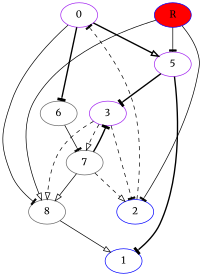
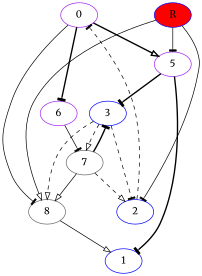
  digraph {
    fontname=Merriweather
    node [color=blue fontname=Merriweather]
    edge [arrowhead=tee fontname=Merriweather style=solid]
    n1 [color=purple label=0]
    2
    8 [color=gray40]
    5 [color=purple]
-   6 [color=gray40]
-   3 [color=purple]
+   6 [color=purple]
+   3
    7 [color=gray40]
    1
    R [fillcolor="#ff0000" style=filled]
    n1 -> 8
    n1 -> 5 [arrowhead=onormal style=bold]
    n1 -> 6 [style=bold]
    2 -> n1 [style=dashed]
    8 -> 1 [arrowhead=onormal]
    5 -> 3 [style=bold]
    5 -> 1 [style=bold]
    6 -> 7
    3 -> 2 [style=dashed]
    3 -> 8 [arrowhead=onormal style=dashed]
    3 -> 7 [arrowhead=onormal style=dashed]
    7 -> 2 [arrowhead=onormal style=dashed]
    7 -> 8 [arrowhead=onormal]
    7 -> 3 [style=bold]
    R -> 2
    R -> 8 [arrowhead=onormal]
    R -> 5
  }
